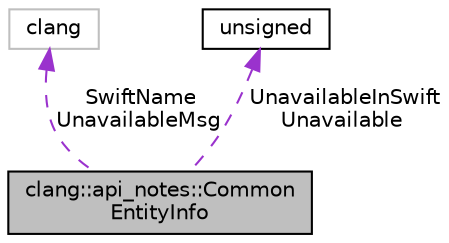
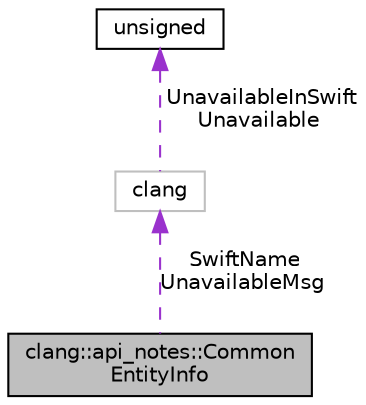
  digraph {
    node [color=black fontname=Helvetica fontsize=10 shape=record]
    edge [color=darkorchid3 dir=back fontname=Helvetica fontsize=10 labelfontname=Helvetica labelfontsize=10 style=dashed]
    n1 [fillcolor=grey75 fontcolor=black height=0.2 label="clang::api_notes::Common\lEntityInfo" style=filled width=0.4]
    n2 [color=grey75 height=0.2 label=clang width=0.4]
    n3 [height=0.2 label=unsigned width=0.4]
    n2 -> n1 [label=" SwiftName\nUnavailableMsg"]
-   n3 -> n1 [label=" UnavailableInSwift\nUnavailable"]
+   n3 -> n2 [label=" UnavailableInSwift\nUnavailable"]
  }
